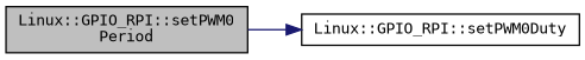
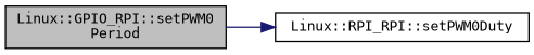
  digraph {
    rankdir=LR
    fontname="DejaVu Sans Mono"
    node [color=black fontname="DejaVu Sans Mono" fontsize=10 shape=record style=filled]
    n1 [fillcolor=grey75 fontcolor=black height=0.2 label="Linux::GPIO_RPI::setPWM0\lPeriod" width=0.4]
-   n2 [fillcolor=white height=0.2 label="Linux::GPIO_RPI::setPWM0Duty" width=0.4]
+   n2 [fillcolor=white height=0.2 label="Linux::RPI_RPI::setPWM0Duty" width=0.4]
    n1 -> n2 [color=midnightblue fontname="DejaVu Sans Mono" fontsize=10 labelfontname=Helvetica labelfontsize=10 style=solid]
  }
